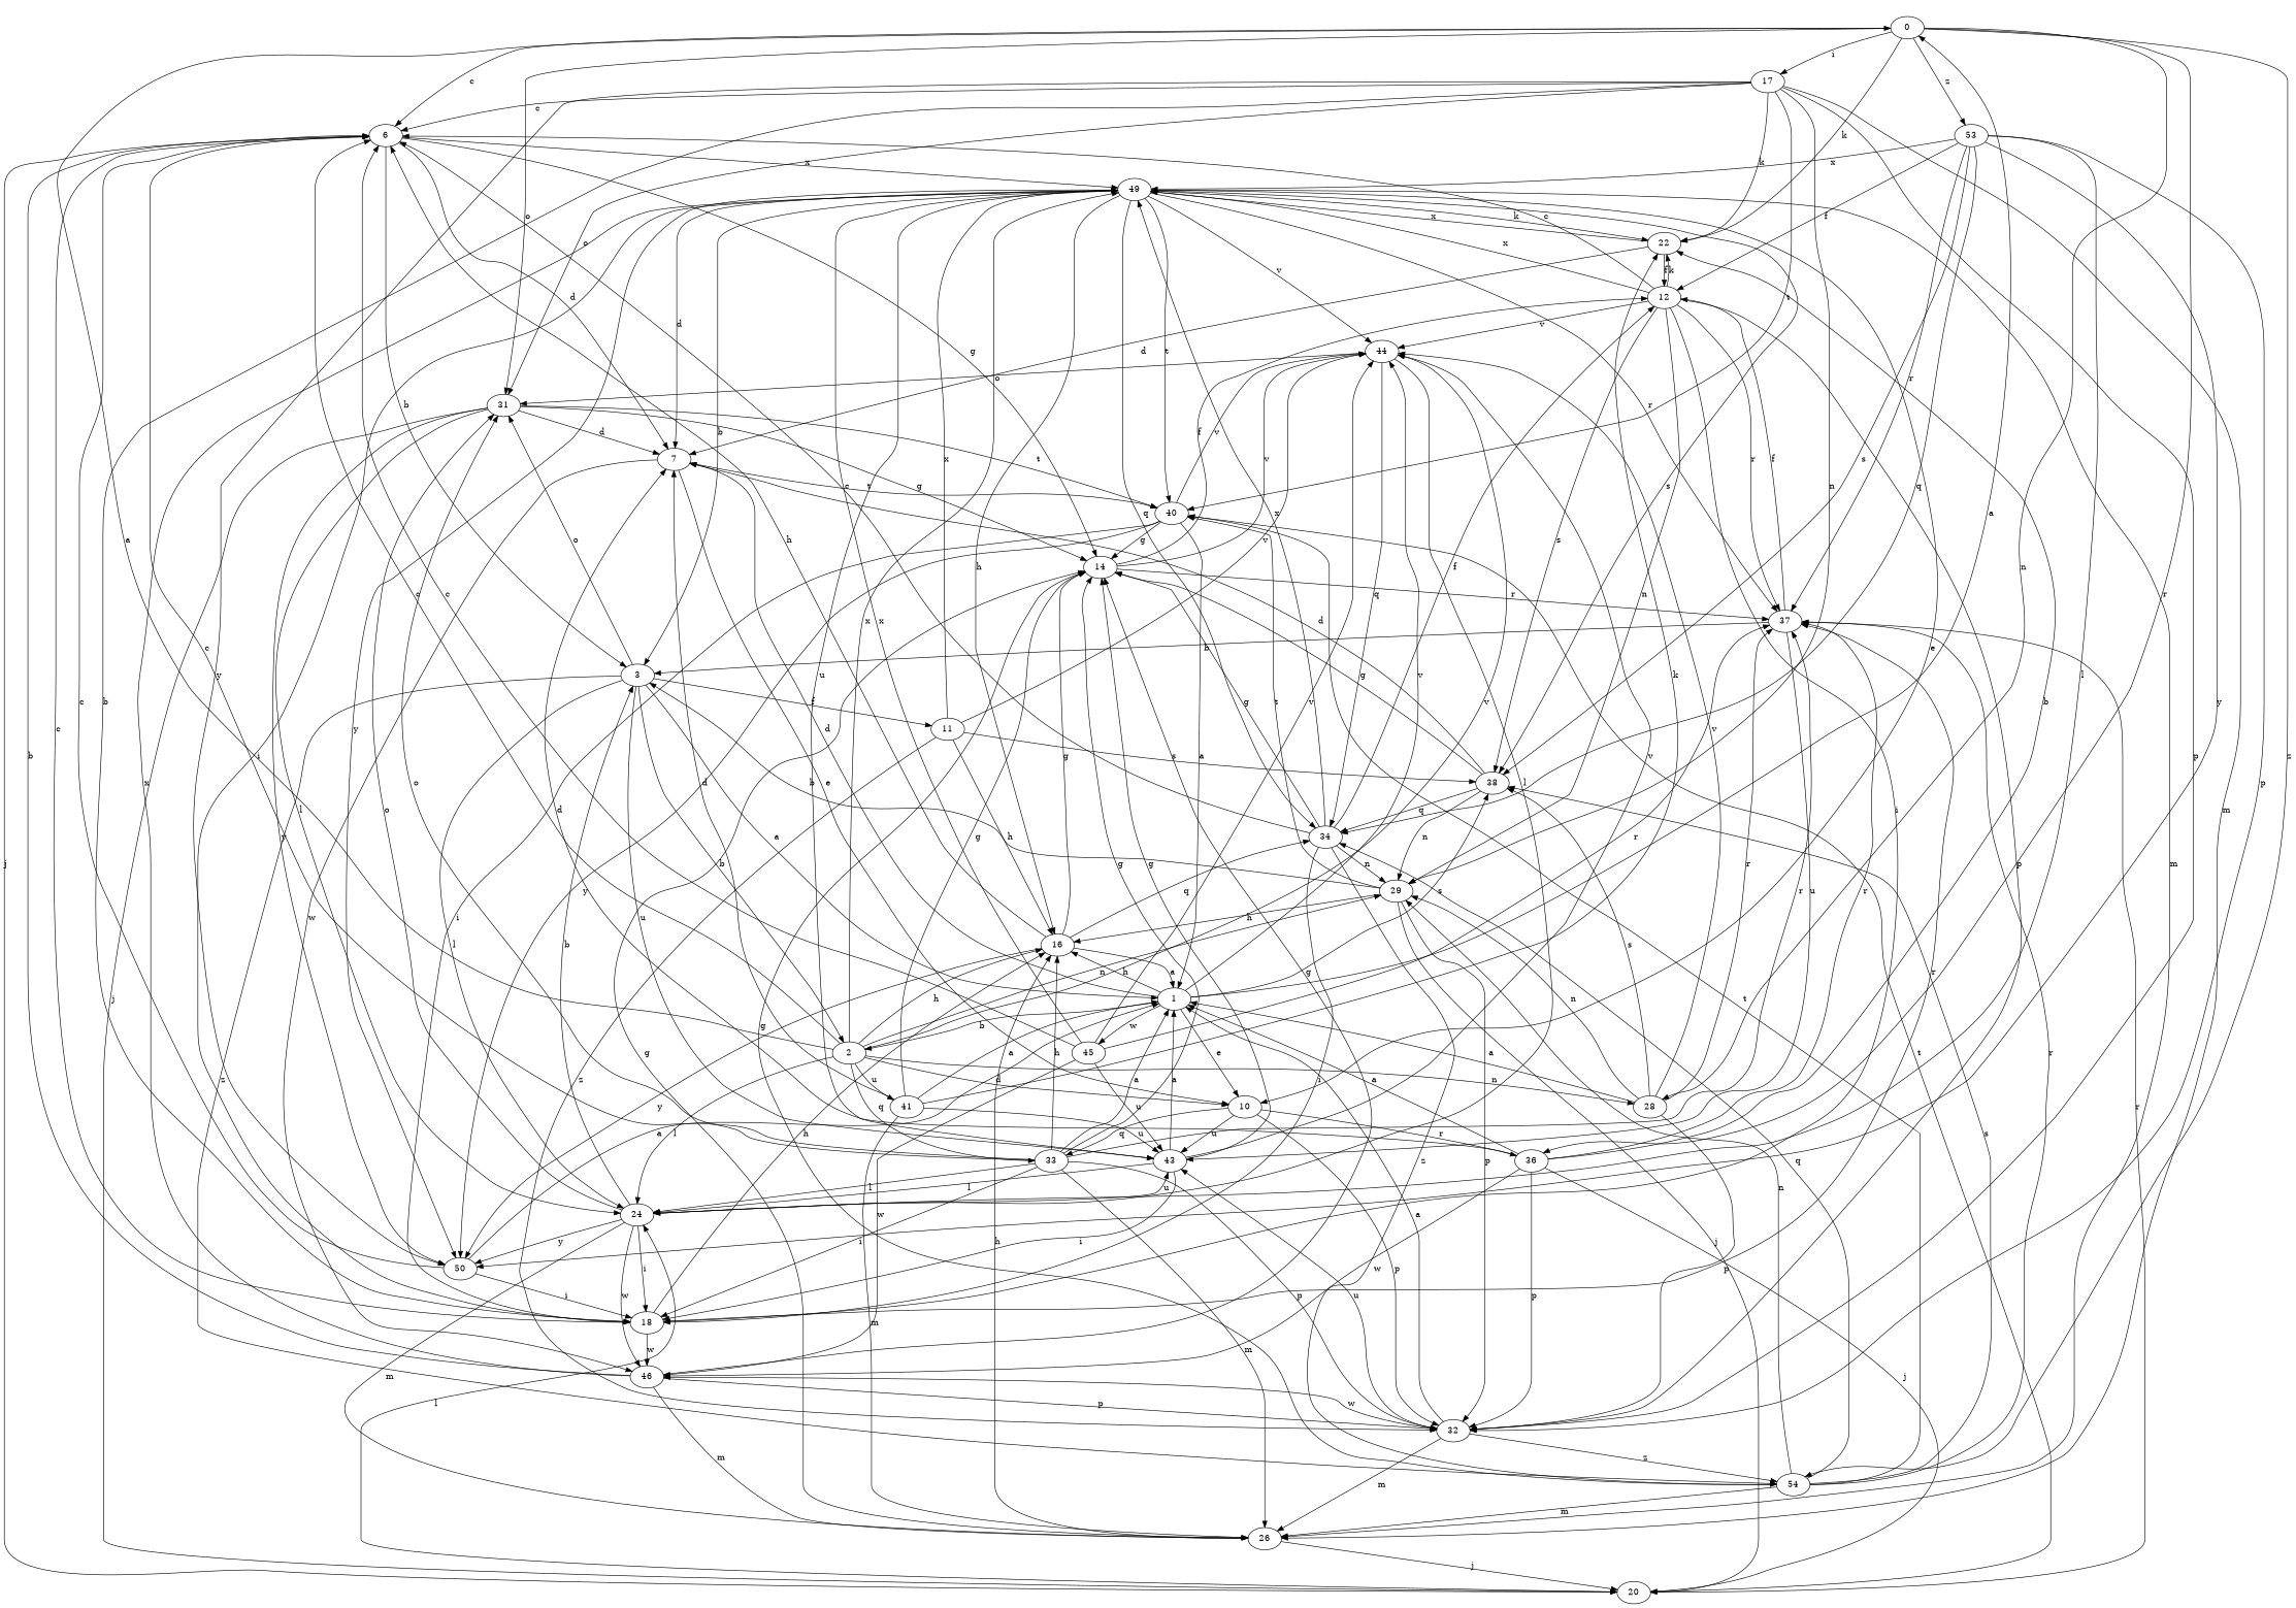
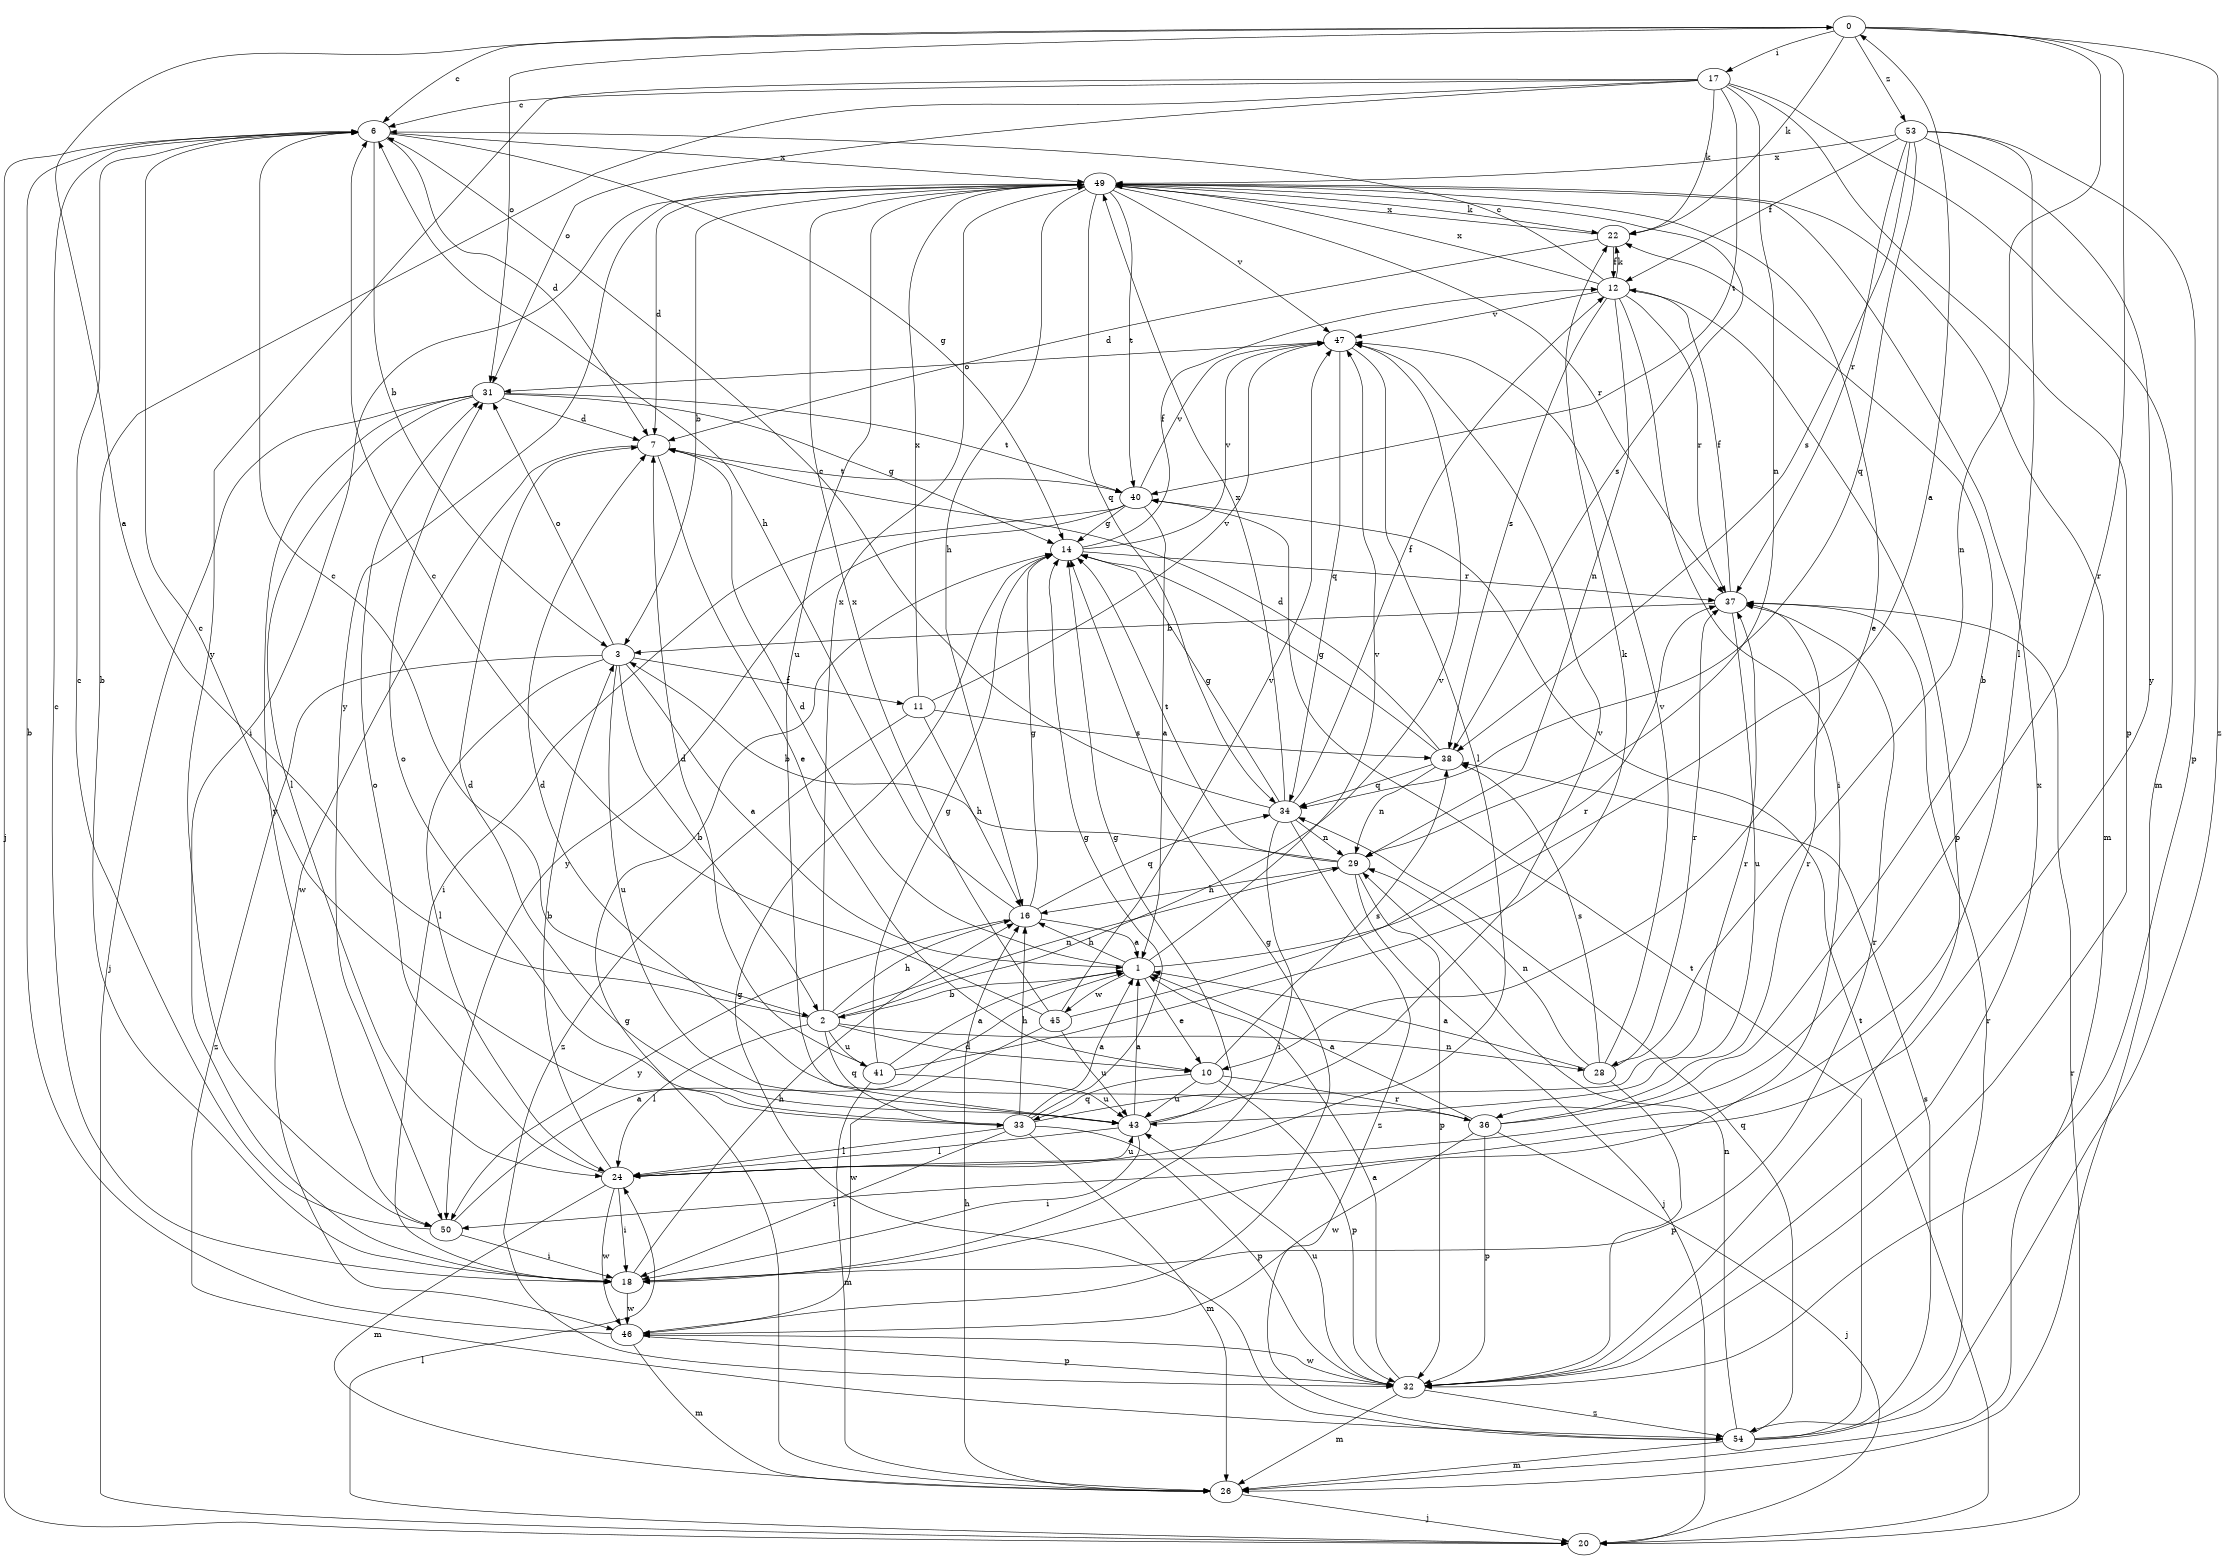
  strict digraph {
    fontname="DejaVu Serif"
    node [fontname="DejaVu Serif"]
    edge [fontname="DejaVu Serif"]
    0
    6
    17
    22
    28
    31
    36
    53
    54
    49
    3
    7
    14
    20
    18
    29
    40
    32
    50
    26
    16
    46
    37
    12
    1
    38
-   44
+   44 [label=47]
    24
    34
    2
    10
    45
    33
    41
    43
    11
    0 -> 6 [label=c]
    0 -> 17 [label=i]
    0 -> 22 [label=k]
    0 -> 28 [label=n]
    0 -> 31 [label=o]
    0 -> 36 [label=r]
    0 -> 53 [label=z]
    0 -> 54 [label=z]
    6 -> 49 [label=x]
    6 -> 3 [label=b]
    6 -> 7 [label=d]
    6 -> 14 [label=g]
    6 -> 20 [label=j]
    17 -> 6 [label=c]
    17 -> 22 [label=k]
    17 -> 31 [label=o]
    17 -> 18 [label=b]
    17 -> 29 [label=n]
    17 -> 40 [label=t]
    17 -> 32 [label=p]
    17 -> 50 [label=y]
    17 -> 26 [label=m]
    22 -> 49 [label=x]
    22 -> 7 [label=d]
    22 -> 12 [label=f]
    28 -> 29 [label=n]
    28 -> 32 [label=p]
    28 -> 37 [label=r]
    28 -> 1 [label=a]
    28 -> 38 [label=s]
    28 -> 44 [label=v]
    31 -> 7 [label=d]
    31 -> 14 [label=g]
    31 -> 20 [label=j]
    31 -> 40 [label=t]
    31 -> 50 [label=y]
    31 -> 24 [label=l]
    36 -> 22 [label=b]
    36 -> 7 [label=d]
    36 -> 20 [label=j]
    36 -> 32 [label=p]
    36 -> 46 [label=w]
    36 -> 37 [label=r]
    36 -> 1 [label=a]
    53 -> 49 [label=x]
    53 -> 32 [label=p]
    53 -> 50 [label=y]
    53 -> 37 [label=r]
    53 -> 12 [label=f]
    53 -> 38 [label=s]
    53 -> 24 [label=l]
    53 -> 34 [label=q]
    54 -> 14 [label=g]
    54 -> 29 [label=n]
    54 -> 40 [label=t]
    54 -> 26 [label=m]
    54 -> 37 [label=r]
    54 -> 38 [label=s]
    54 -> 34 [label=q]
    49 -> 22 [label=k]
    49 -> 3 [label=b]
    49 -> 7 [label=d]
    49 -> 18 [label=i]
    49 -> 40 [label=t]
    49 -> 50 [label=y]
    49 -> 26 [label=m]
    49 -> 16 [label=h]
    49 -> 37 [label=r]
    49 -> 38 [label=s]
    49 -> 44 [label=v]
    49 -> 34 [label=q]
    49 -> 10 [label=e]
    49 -> 43 [label=u]
    3 -> 31 [label=o]
    3 -> 54 [label=z]
    3 -> 1 [label=a]
    3 -> 24 [label=l]
    3 -> 2 [label=b]
    3 -> 43 [label=u]
    3 -> 11 [label=f]
    7 -> 40 [label=t]
    7 -> 46 [label=w]
    7 -> 10 [label=e]
    14 -> 37 [label=r]
    14 -> 12 [label=f]
    14 -> 44 [label=v]
    20 -> 40 [label=t]
    20 -> 37 [label=r]
    20 -> 24 [label=l]
    18 -> 6 [label=c]
    18 -> 16 [label=h]
    18 -> 46 [label=w]
    18 -> 37 [label=r]
    29 -> 3 [label=b]
    29 -> 20 [label=j]
-   29 -> 40 [label=t]
+   29 -> 14 [label=t]
    29 -> 32 [label=p]
    29 -> 16 [label=h]
    40 -> 14 [label=g]
    40 -> 18 [label=i]
    40 -> 50 [label=y]
    40 -> 1 [label=a]
    40 -> 44 [label=v]
    32 -> 54 [label=z]
    32 -> 26 [label=m]
    32 -> 46 [label=w]
    32 -> 1 [label=a]
    32 -> 43 [label=u]
    50 -> 6 [label=c]
    50 -> 18 [label=i]
    50 -> 1 [label=a]
    26 -> 14 [label=g]
    26 -> 20 [label=j]
    26 -> 16 [label=h]
    16 -> 6 [label=h]
    16 -> 14 [label=g]
    16 -> 50 [label=y]
    16 -> 1 [label=a]
    16 -> 34 [label=q]
    46 -> 6 [label=b]
-   46 -> 49 [label=x]
+   32 -> 49 [label=x]
    46 -> 14 [label=g]
    46 -> 32 [label=p]
    46 -> 26 [label=m]
    37 -> 3 [label=b]
    37 -> 12 [label=f]
    37 -> 43 [label=u]
    12 -> 6 [label=c]
    12 -> 22 [label=k]
    12 -> 49 [label=x]
    12 -> 18 [label=i]
    12 -> 29 [label=n]
    12 -> 32 [label=p]
    12 -> 37 [label=r]
    12 -> 38 [label=s]
    12 -> 44 [label=v]
    1 -> 0 [label=a]
    1 -> 7 [label=d]
    1 -> 16 [label=h]
-   1 -> 38 [label=s]
+   10 -> 38 [label=s]
    1 -> 44 [label=v]
    1 -> 2 [label=b]
    1 -> 10 [label=e]
    1 -> 45 [label=w]
    38 -> 7 [label=d]
    38 -> 14 [label=g]
    38 -> 29 [label=n]
    38 -> 34 [label=q]
    44 -> 31 [label=o]
    44 -> 24 [label=l]
    44 -> 34 [label=q]
    24 -> 31 [label=o]
    24 -> 3 [label=b]
    24 -> 18 [label=i]
-   24 -> 50 [label=y]
    24 -> 26 [label=m]
    24 -> 46 [label=w]
    24 -> 43 [label=u]
    34 -> 6 [label=c]
    34 -> 54 [label=z]
    34 -> 49 [label=x]
    34 -> 14 [label=g]
    34 -> 18 [label=i]
    34 -> 29 [label=n]
    34 -> 12 [label=f]
    2 -> 0 [label=a]
-   2 -> 6 [label=c]
+   6 -> 2 [label=c]
    2 -> 28 [label=n]
    2 -> 49 [label=x]
    2 -> 29 [label=n]
    2 -> 16 [label=h]
    2 -> 44 [label=v]
    2 -> 24 [label=l]
    2 -> 10 [label=d]
    2 -> 33 [label=q]
    2 -> 41 [label=u]
    10 -> 36 [label=r]
    10 -> 32 [label=p]
    10 -> 33 [label=q]
    10 -> 43 [label=u]
    45 -> 6 [label=c]
    45 -> 49 [label=x]
    45 -> 46 [label=w]
    45 -> 37 [label=r]
    45 -> 44 [label=v]
    45 -> 43 [label=u]
    33 -> 6 [label=c]
    33 -> 31 [label=o]
    33 -> 14 [label=g]
    33 -> 18 [label=i]
    33 -> 32 [label=p]
    33 -> 26 [label=m]
    33 -> 16 [label=h]
    33 -> 37 [label=r]
    33 -> 1 [label=a]
    33 -> 24 [label=l]
    41 -> 22 [label=k]
    41 -> 7 [label=d]
    41 -> 14 [label=g]
    41 -> 26 [label=m]
    41 -> 1 [label=a]
    41 -> 43 [label=u]
+   43 -> 7 [label=d]
    43 -> 14 [label=g]
    43 -> 18 [label=i]
    43 -> 1 [label=a]
    43 -> 44 [label=v]
    43 -> 24 [label=l]
    11 -> 49 [label=x]
    11 -> 32 [label=z]
    11 -> 16 [label=h]
    11 -> 38 [label=s]
    11 -> 44 [label=v]
  }
